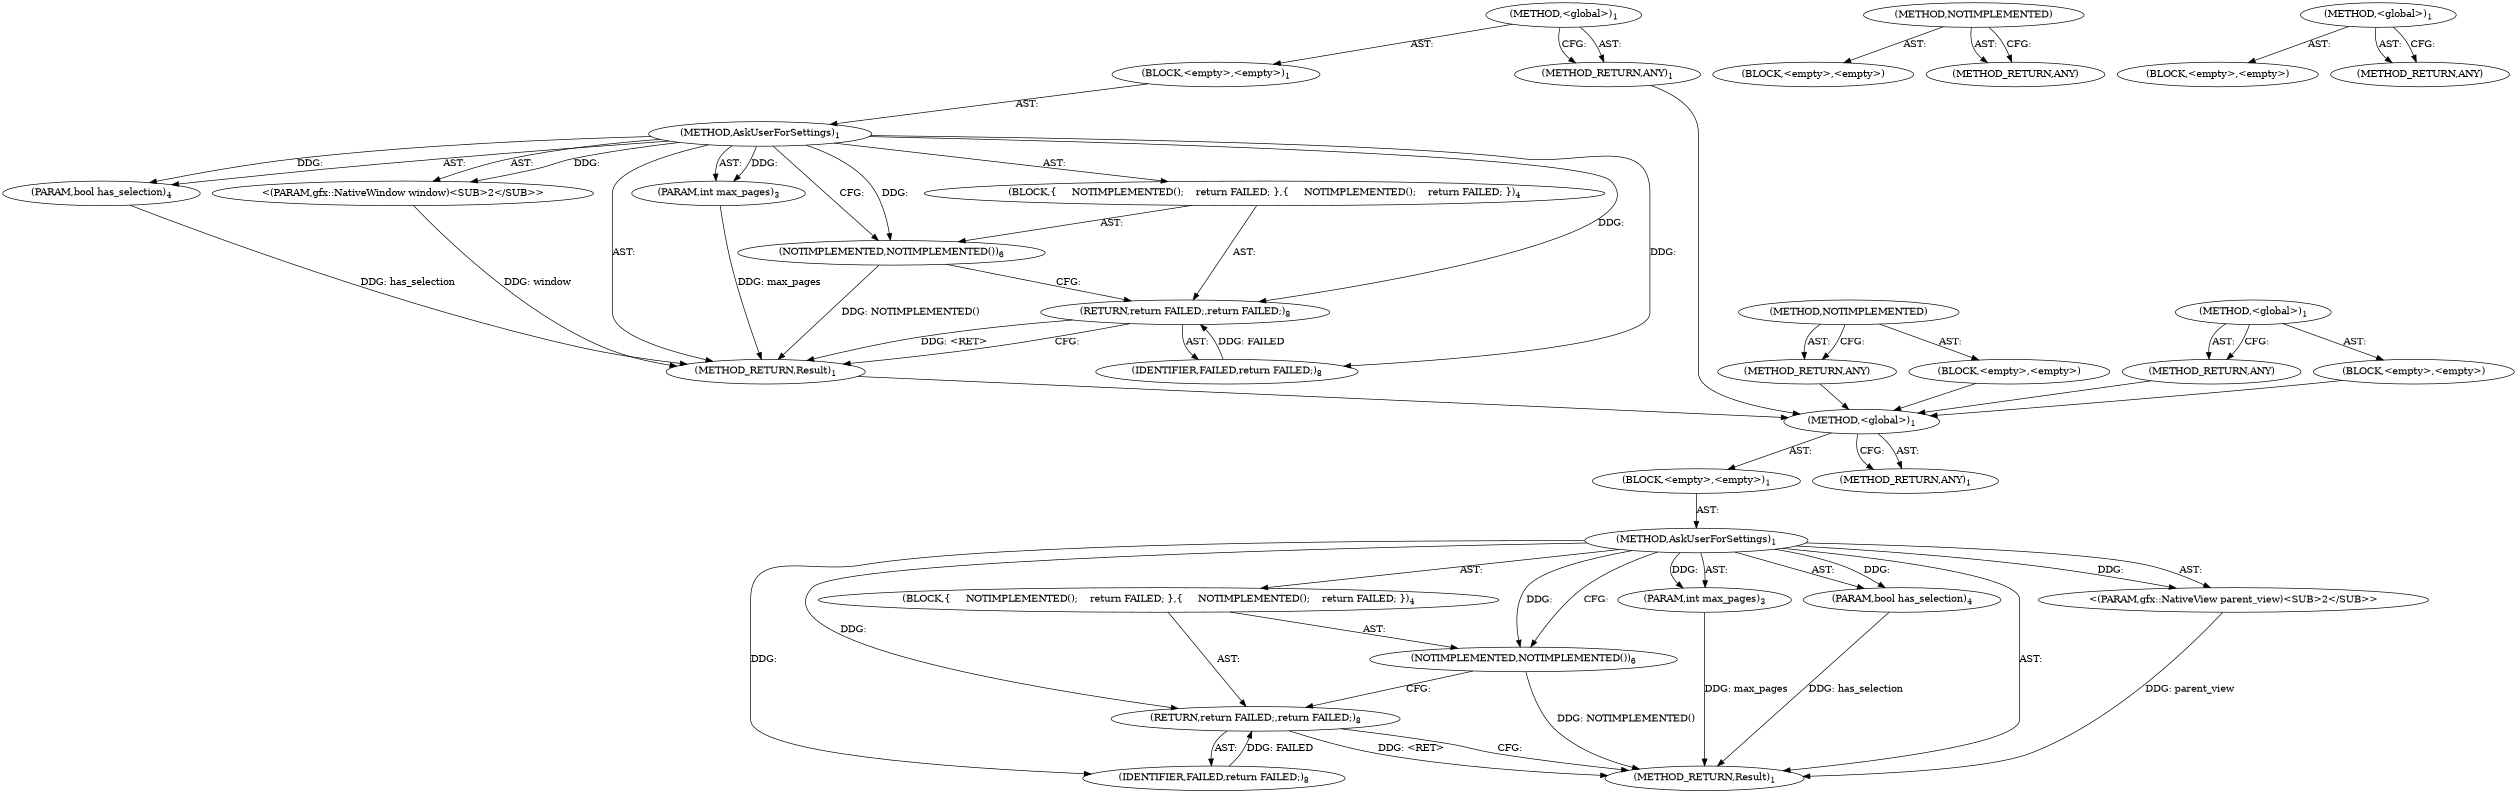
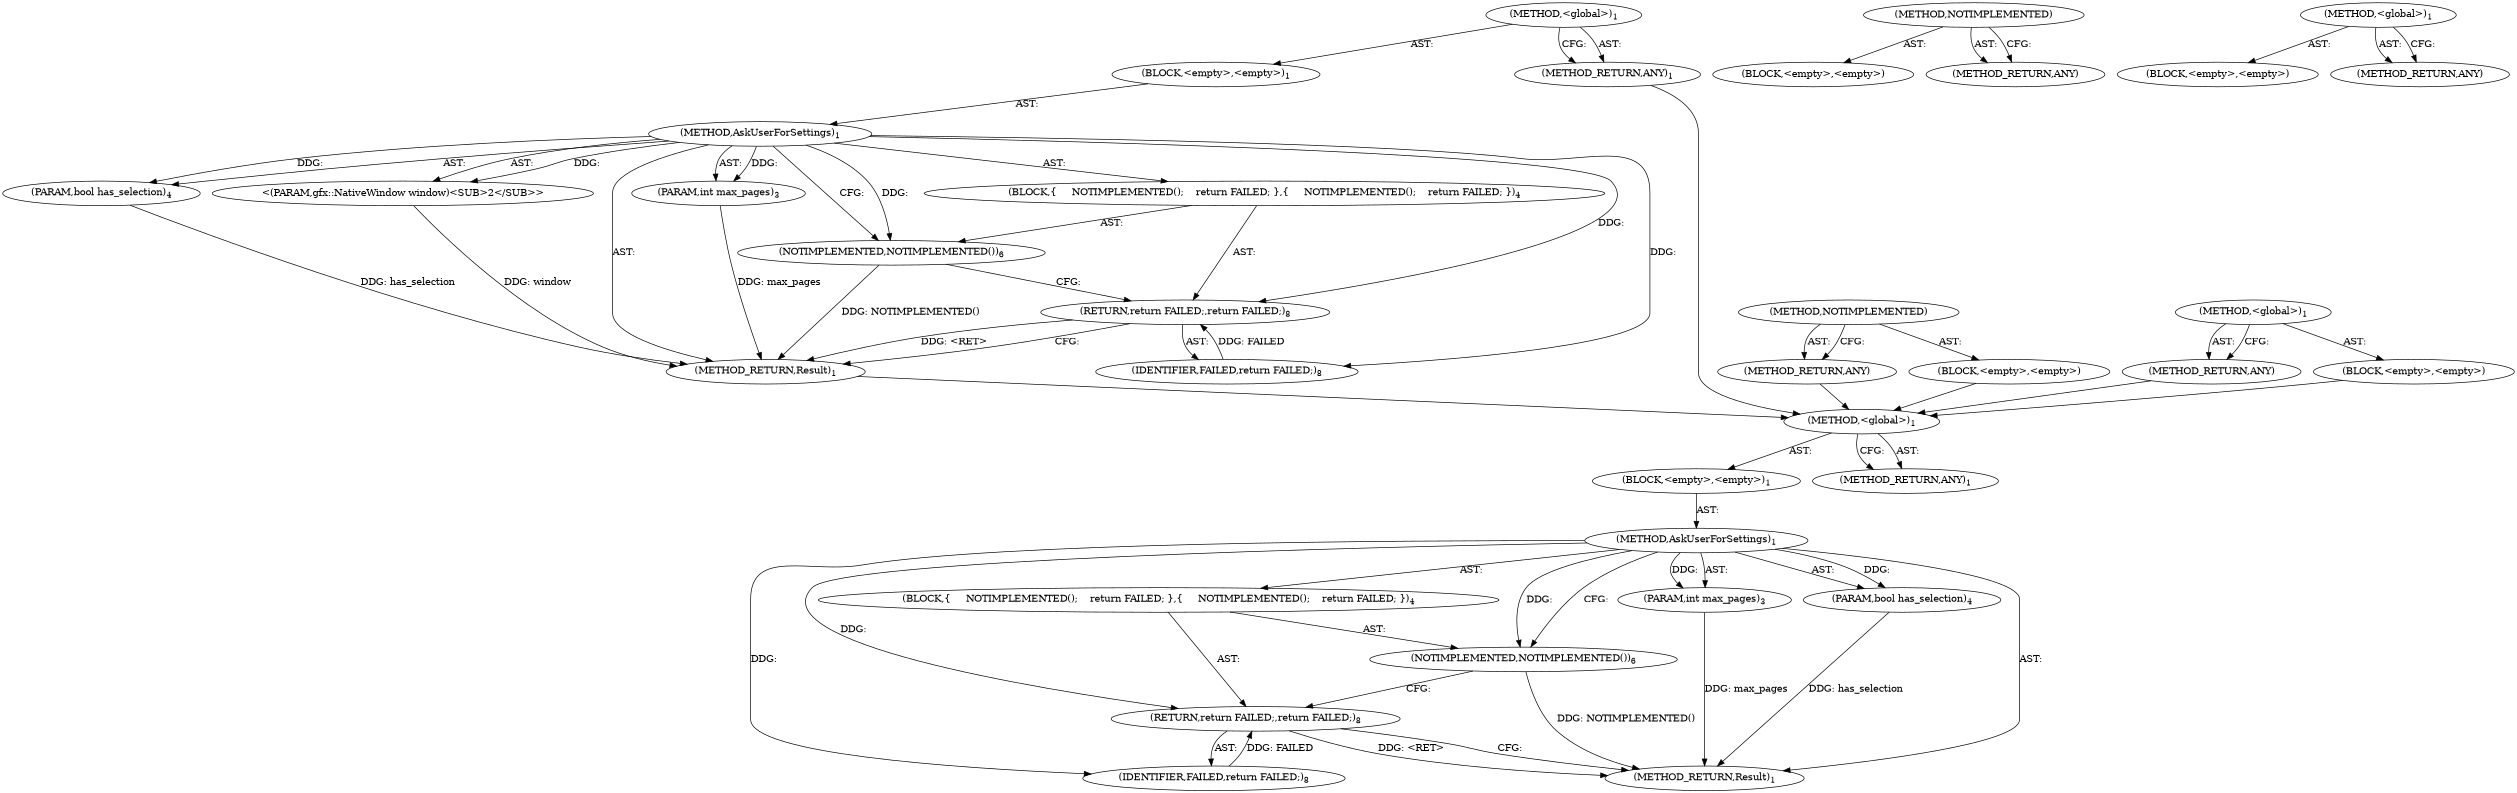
  digraph {
    n1 [label=<(METHOD,&lt;global&gt;)<SUB>1</SUB>>]
    n2 [label=<(BLOCK,&lt;empty&gt;,&lt;empty&gt;)<SUB>1</SUB>>]
    n3 [label=<(METHOD_RETURN,ANY)<SUB>1</SUB>>]
    n4 [label=<(METHOD,AskUserForSettings)<SUB>1</SUB>>]
    n5 [label="<(PARAM,gfx::NativeWindow window)<SUB>2</SUB>>"]
    n6 [label=<(PARAM,int max_pages)<SUB>3</SUB>>]
    n7 [label=<(PARAM,bool has_selection)<SUB>4</SUB>>]
    n8 [label=<(BLOCK,{     NOTIMPLEMENTED();    return FAILED; },{     NOTIMPLEMENTED();    return FAILED; })<SUB>4</SUB>>]
    n9 [label=<(NOTIMPLEMENTED,NOTIMPLEMENTED())<SUB>6</SUB>>]
    n10 [label=<(RETURN,return FAILED;,return FAILED;)<SUB>8</SUB>>]
    n11 [label=<(IDENTIFIER,FAILED,return FAILED;)<SUB>8</SUB>>]
    n12 [label=<(METHOD_RETURN,Result)<SUB>1</SUB>>]
    n13 [label=<(METHOD,&lt;global&gt;)<SUB>1</SUB>>]
    n14 [label=<(METHOD,NOTIMPLEMENTED)>]
    n15 [label=<(BLOCK,&lt;empty&gt;,&lt;empty&gt;)>]
    n16 [label=<(METHOD_RETURN,ANY)>]
    n17 [label=<(METHOD,&lt;global&gt;)<SUB>1</SUB>>]
    n18 [label=<(BLOCK,&lt;empty&gt;,&lt;empty&gt;)>]
    n19 [label=<(METHOD_RETURN,ANY)>]
    n20 [label=<(BLOCK,&lt;empty&gt;,&lt;empty&gt;)<SUB>1</SUB>>]
    n21 [label=<(METHOD_RETURN,ANY)<SUB>1</SUB>>]
    n22 [label=<(METHOD,AskUserForSettings)<SUB>1</SUB>>]
-   n23 [label="<(PARAM,gfx::NativeView parent_view)<SUB>2</SUB>>"]
    n24 [label=<(PARAM,int max_pages)<SUB>3</SUB>>]
    n25 [label=<(PARAM,bool has_selection)<SUB>4</SUB>>]
    n26 [label=<(BLOCK,{     NOTIMPLEMENTED();    return FAILED; },{     NOTIMPLEMENTED();    return FAILED; })<SUB>4</SUB>>]
    n27 [label=<(NOTIMPLEMENTED,NOTIMPLEMENTED())<SUB>6</SUB>>]
    n28 [label=<(RETURN,return FAILED;,return FAILED;)<SUB>8</SUB>>]
    n29 [label=<(IDENTIFIER,FAILED,return FAILED;)<SUB>8</SUB>>]
    n30 [label=<(METHOD_RETURN,Result)<SUB>1</SUB>>]
    n31 [label=<(METHOD,NOTIMPLEMENTED)>]
    n32 [label=<(BLOCK,&lt;empty&gt;,&lt;empty&gt;)>]
    n33 [label=<(METHOD_RETURN,ANY)>]
    n34 [label=<(METHOD,&lt;global&gt;)<SUB>1</SUB>>]
    n35 [label=<(BLOCK,&lt;empty&gt;,&lt;empty&gt;)>]
    n36 [label=<(METHOD_RETURN,ANY)>]
    n1 -> n2 [label="AST: "]
    n1 -> n3 [label="AST: "]
    n1 -> n3 [label="CFG: "]
    n2 -> n4 [label="AST: "]
    n3 -> n13
    n4 -> n5 [label="AST: "]
    n4 -> n5 [label="DDG: "]
    n4 -> n6 [label="AST: "]
    n4 -> n6 [label="DDG: "]
    n4 -> n7 [label="AST: "]
    n4 -> n7 [label="DDG: "]
    n4 -> n8 [label="AST: "]
    n4 -> n9 [label="CFG: "]
    n4 -> n9 [label="DDG: "]
    n4 -> n10 [label="DDG: "]
    n4 -> n11 [label="DDG: "]
    n4 -> n12 [label="AST: "]
    n5 -> n12 [label="DDG: window"]
    n6 -> n12 [label="DDG: max_pages"]
    n7 -> n12 [label="DDG: has_selection"]
    n8 -> n9 [label="AST: "]
    n8 -> n10 [label="AST: "]
    n9 -> n10 [label="CFG: "]
    n9 -> n12 [label="DDG: NOTIMPLEMENTED()"]
    n10 -> n11 [label="AST: "]
    n10 -> n12 [label="CFG: "]
    n10 -> n12 [label="DDG: &lt;RET&gt;"]
    n11 -> n10 [label="DDG: FAILED"]
    n12 -> n13
    n13 -> n20 [label="AST: "]
    n13 -> n21 [label="AST: "]
    n13 -> n21 [label="CFG: "]
    n14 -> n15 [label="AST: "]
    n14 -> n16 [label="AST: "]
    n14 -> n16 [label="CFG: "]
    n15 -> n13
    n16 -> n13
    n17 -> n18 [label="AST: "]
    n17 -> n19 [label="AST: "]
    n17 -> n19 [label="CFG: "]
    n18 -> n13
    n19 -> n13
    n20 -> n22 [label="AST: "]
-   n22 -> n23 [label="AST: "]
-   n22 -> n23 [label="DDG: "]
    n22 -> n24 [label="AST: "]
    n22 -> n24 [label="DDG: "]
    n22 -> n25 [label="AST: "]
    n22 -> n25 [label="DDG: "]
    n22 -> n26 [label="AST: "]
    n22 -> n27 [label="CFG: "]
    n22 -> n27 [label="DDG: "]
    n22 -> n28 [label="DDG: "]
    n22 -> n29 [label="DDG: "]
    n22 -> n30 [label="AST: "]
-   n23 -> n30 [label="DDG: parent_view"]
    n24 -> n30 [label="DDG: max_pages"]
    n25 -> n30 [label="DDG: has_selection"]
    n26 -> n27 [label="AST: "]
    n26 -> n28 [label="AST: "]
    n27 -> n28 [label="CFG: "]
    n27 -> n30 [label="DDG: NOTIMPLEMENTED()"]
    n28 -> n29 [label="AST: "]
    n28 -> n30 [label="CFG: "]
    n28 -> n30 [label="DDG: &lt;RET&gt;"]
    n29 -> n28 [label="DDG: FAILED"]
    n31 -> n32 [label="AST: "]
    n31 -> n33 [label="AST: "]
    n31 -> n33 [label="CFG: "]
    n34 -> n35 [label="AST: "]
    n34 -> n36 [label="AST: "]
    n34 -> n36 [label="CFG: "]
  }
